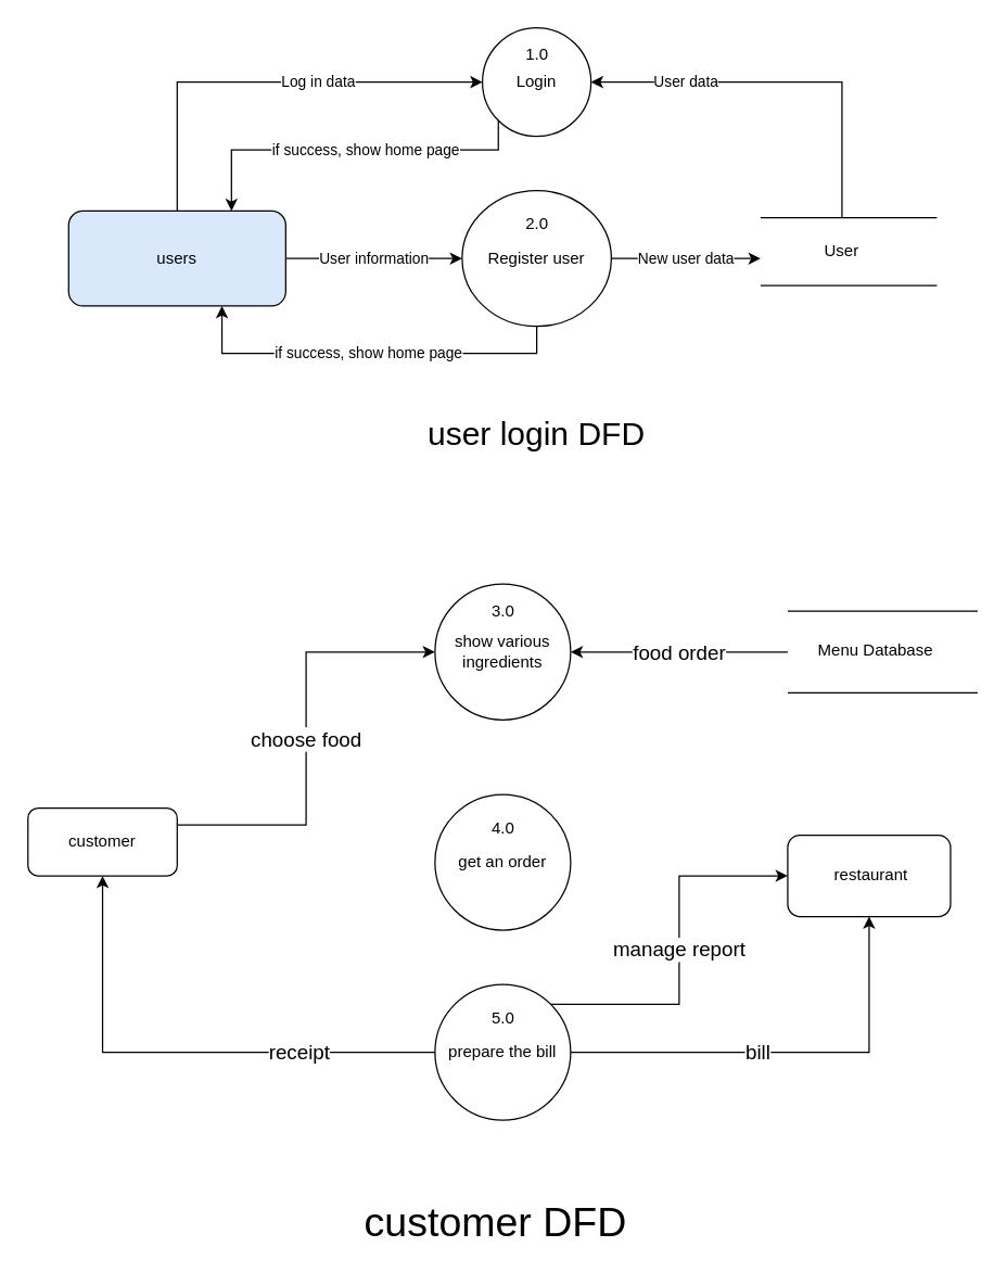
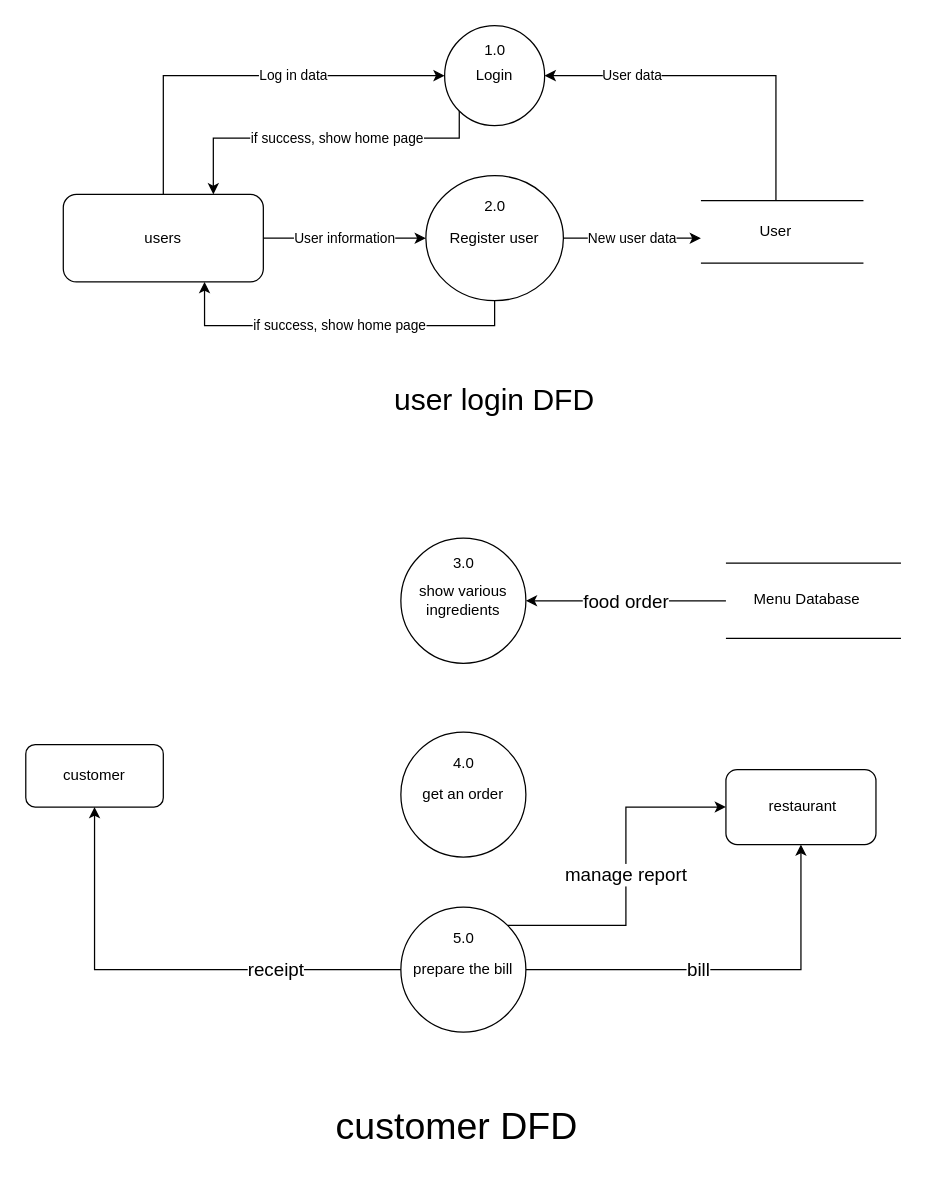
  <mxCell id="0" />
  <mxCell id="1" parent="0" />
  <mxCell id="2" value="if success, show home page" style="edgeStyle=orthogonalEdgeStyle;rounded=0;orthogonalLoop=1;jettySize=auto;html=1;exitX=0;exitY=1;exitDx=0;exitDy=0;entryX=0.75;entryY=0;entryDx=0;entryDy=0;" parent="1" source="3" target="6" edge="1"><mxGeometry x="-0.099" relative="1" as="geometry"><Array as="points"><mxPoint x="367" y="110" /><mxPoint x="170" y="110" /></Array><mxPoint as="offset" /><mxPoint x="170" y="150" as="targetPoint" /></mxGeometry></mxCell>
  <mxCell id="3" value="Login" style="ellipse;whiteSpace=wrap;html=1;aspect=fixed;" parent="1" vertex="1"><mxGeometry x="355" y="20" width="80" height="80" as="geometry" /></mxCell>
  <mxCell id="4" value="Register user" style="ellipse;whiteSpace=wrap;html=1;" parent="1" vertex="1"><mxGeometry x="340" y="140" width="110" height="100" as="geometry" /></mxCell>
  <mxCell id="5" value="Log in data" style="edgeStyle=orthogonalEdgeStyle;rounded=0;orthogonalLoop=1;jettySize=auto;html=1;exitX=0.532;exitY=0.016;exitDx=0;exitDy=0;entryX=0;entryY=0.5;entryDx=0;entryDy=0;exitPerimeter=0;" parent="1" source="6" target="3" edge="1"><mxGeometry x="0.258" relative="1" as="geometry"><mxPoint as="offset" /><Array as="points"><mxPoint x="130" y="150" /><mxPoint x="130" y="150" /><mxPoint x="130" y="60" /></Array></mxGeometry></mxCell>
- <mxCell id="6" value="&lt;font style=&quot;font-size: 12px;&quot;&gt;users&lt;/font&gt;" style="rounded=1;whiteSpace=wrap;html=1;fillColor=#dae8fc;" parent="1" vertex="1"><mxGeometry x="50" y="155" width="160" height="70" as="geometry" /></mxCell>
+ <mxCell id="6" value="&lt;font style=&quot;font-size: 12px;&quot;&gt;users&lt;/font&gt;" style="rounded=1;whiteSpace=wrap;html=1;" parent="1" vertex="1"><mxGeometry x="50" y="155" width="160" height="70" as="geometry" /></mxCell>
  <mxCell id="7" value="User information" style="edgeStyle=orthogonalEdgeStyle;rounded=0;orthogonalLoop=1;jettySize=auto;html=1;exitX=1;exitY=0.5;exitDx=0;exitDy=0;entryX=0;entryY=0.5;entryDx=0;entryDy=0;" parent="1" source="6" target="4" edge="1"><mxGeometry relative="1" as="geometry" /></mxCell>
  <mxCell id="8" value="if success, show home page" style="edgeStyle=orthogonalEdgeStyle;rounded=0;orthogonalLoop=1;jettySize=auto;html=1;exitX=0.5;exitY=1;exitDx=0;exitDy=0;entryX=0.706;entryY=1;entryDx=0;entryDy=0;entryPerimeter=0;" parent="1" source="4" target="6" edge="1"><mxGeometry relative="1" as="geometry" /></mxCell>
  <mxCell id="9" value="User data" style="edgeStyle=orthogonalEdgeStyle;rounded=0;orthogonalLoop=1;jettySize=auto;html=1;exitX=0.5;exitY=0;exitDx=0;exitDy=0;entryX=1;entryY=0.5;entryDx=0;entryDy=0;" parent="1" target="3" edge="1"><mxGeometry x="0.509" relative="1" as="geometry"><mxPoint as="offset" /><mxPoint x="620" y="160" as="sourcePoint" /><Array as="points"><mxPoint x="620" y="60" /></Array></mxGeometry></mxCell>
  <mxCell id="10" value="New user data" style="edgeStyle=orthogonalEdgeStyle;rounded=0;orthogonalLoop=1;jettySize=auto;html=1;exitX=1;exitY=0.5;exitDx=0;exitDy=0;entryX=0;entryY=0.5;entryDx=0;entryDy=0;" parent="1" source="4" edge="1"><mxGeometry relative="1" as="geometry"><mxPoint x="560" y="190" as="targetPoint" /></mxGeometry></mxCell>
  <mxCell id="11" value="User" style="text;html=1;align=center;verticalAlign=middle;whiteSpace=wrap;rounded=0;" parent="1" vertex="1"><mxGeometry x="590" y="170" width="60" height="30" as="geometry" /></mxCell>
  <mxCell id="12" value="" style="endArrow=none;html=1;rounded=0;" parent="1" edge="1"><mxGeometry width="50" height="50" relative="1" as="geometry"><mxPoint x="560" y="160" as="sourcePoint" /><mxPoint x="690" y="160" as="targetPoint" /></mxGeometry></mxCell>
  <mxCell id="13" value="" style="endArrow=none;html=1;rounded=0;" parent="1" edge="1"><mxGeometry width="50" height="50" relative="1" as="geometry"><mxPoint x="560" y="210" as="sourcePoint" /><mxPoint x="690" y="210" as="targetPoint" /></mxGeometry></mxCell>
  <mxCell id="14" value="user login DFD" style="text;html=1;align=center;verticalAlign=middle;whiteSpace=wrap;rounded=0;fontSize=24;" parent="1" vertex="1"><mxGeometry x="305" y="300" width="180" height="40" as="geometry" /></mxCell>
- <mxCell id="15" value="choose food" style="edgeStyle=orthogonalEdgeStyle;rounded=0;orthogonalLoop=1;jettySize=auto;html=1;exitX=1;exitY=0.25;exitDx=0;exitDy=0;entryX=0;entryY=0.5;entryDx=0;entryDy=0;fontSize=15;" edge="1" parent="1" source="16" target="18"><mxGeometry relative="1" as="geometry" /></mxCell>
  <mxCell id="16" value="customer" style="rounded=1;whiteSpace=wrap;html=1;" vertex="1" parent="1"><mxGeometry x="20" y="595" width="110" height="50" as="geometry" /></mxCell>
  <mxCell id="17" value="food order" style="edgeStyle=orthogonalEdgeStyle;rounded=0;orthogonalLoop=1;jettySize=auto;html=1;exitX=1;exitY=0.5;exitDx=0;exitDy=0;startArrow=classic;startFill=1;endArrow=none;endFill=0;fontSize=15;" edge="1" parent="1" source="18"><mxGeometry relative="1" as="geometry"><mxPoint x="580" y="480" as="targetPoint" /></mxGeometry></mxCell>
  <mxCell id="18" value="show various ingredients" style="ellipse;whiteSpace=wrap;html=1;aspect=fixed;" vertex="1" parent="1"><mxGeometry x="320" y="430" width="100" height="100" as="geometry" /></mxCell>
  <mxCell id="19" value="get an order" style="ellipse;whiteSpace=wrap;html=1;aspect=fixed;" vertex="1" parent="1"><mxGeometry x="320" y="585" width="100" height="100" as="geometry" /></mxCell>
  <mxCell id="20" value="receipt" style="edgeStyle=orthogonalEdgeStyle;rounded=0;orthogonalLoop=1;jettySize=auto;html=1;exitX=0;exitY=0.5;exitDx=0;exitDy=0;entryX=0.5;entryY=1;entryDx=0;entryDy=0;fontSize=15;" edge="1" parent="1" target="16"><mxGeometry x="-0.265" relative="1" as="geometry"><mxPoint x="379.67" y="775" as="sourcePoint" /><mxPoint x="190" y="635" as="targetPoint" /><Array as="points"><mxPoint x="75" y="775" /></Array><mxPoint as="offset" /></mxGeometry></mxCell>
  <mxCell id="21" value="manage report" style="edgeStyle=orthogonalEdgeStyle;rounded=0;orthogonalLoop=1;jettySize=auto;html=1;exitX=1;exitY=0;exitDx=0;exitDy=0;entryX=0;entryY=0.5;entryDx=0;entryDy=0;fontSize=15;" edge="1" parent="1" source="22" target="26"><mxGeometry relative="1" as="geometry" /></mxCell>
  <mxCell id="22" value="prepare the bill" style="ellipse;whiteSpace=wrap;html=1;aspect=fixed;" vertex="1" parent="1"><mxGeometry x="320" y="725" width="100" height="100" as="geometry" /></mxCell>
  <mxCell id="23" value="Menu Database" style="text;html=1;align=center;verticalAlign=middle;whiteSpace=wrap;rounded=0;" vertex="1" parent="1"><mxGeometry x="600" y="464.38" width="90" height="30" as="geometry" /></mxCell>
  <mxCell id="24" style="edgeStyle=orthogonalEdgeStyle;rounded=0;orthogonalLoop=1;jettySize=auto;html=1;exitX=0.5;exitY=1;exitDx=0;exitDy=0;" edge="1" parent="1" source="23" target="23"><mxGeometry relative="1" as="geometry" /></mxCell>
  <mxCell id="25" value="bill" style="edgeStyle=orthogonalEdgeStyle;rounded=0;orthogonalLoop=1;jettySize=auto;html=1;exitX=0.5;exitY=1;exitDx=0;exitDy=0;entryX=1;entryY=0.5;entryDx=0;entryDy=0;startArrow=classic;startFill=1;endArrow=none;endFill=0;fontSize=15;" edge="1" parent="1" source="26" target="22"><mxGeometry x="0.135" relative="1" as="geometry"><mxPoint as="offset" /></mxGeometry></mxCell>
  <mxCell id="26" value="&amp;nbsp;restaurant" style="rounded=1;whiteSpace=wrap;html=1;" vertex="1" parent="1"><mxGeometry x="580" y="615" width="120" height="60" as="geometry" /></mxCell>
  <mxCell id="27" value="customer DFD" style="text;html=1;align=center;verticalAlign=middle;whiteSpace=wrap;rounded=0;fontSize=30;" vertex="1" parent="1"><mxGeometry x="265" y="875" width="200" height="50" as="geometry" /></mxCell>
  <mxCell id="28" value="1.0" style="text;html=1;align=center;verticalAlign=middle;whiteSpace=wrap;rounded=0;" vertex="1" parent="1"><mxGeometry x="372.5" y="30" width="45" height="20" as="geometry" /></mxCell>
  <mxCell id="29" value="2.0" style="text;html=1;align=center;verticalAlign=middle;whiteSpace=wrap;rounded=0;" vertex="1" parent="1"><mxGeometry x="372.5" y="155" width="45" height="20" as="geometry" /></mxCell>
  <mxCell id="30" value="3.0" style="text;html=1;align=center;verticalAlign=middle;whiteSpace=wrap;rounded=0;" vertex="1" parent="1"><mxGeometry x="347.5" y="440" width="45" height="20" as="geometry" /></mxCell>
  <mxCell id="31" value="4.0" style="text;html=1;align=center;verticalAlign=middle;whiteSpace=wrap;rounded=0;" vertex="1" parent="1"><mxGeometry x="347.5" y="600" width="45" height="20" as="geometry" /></mxCell>
  <mxCell id="32" value="5.0" style="text;html=1;align=center;verticalAlign=middle;whiteSpace=wrap;rounded=0;" vertex="1" parent="1"><mxGeometry x="347.5" y="740" width="45" height="20" as="geometry" /></mxCell>
  <mxCell id="33" value="" style="endArrow=none;html=1;rounded=0;" edge="1" parent="1"><mxGeometry width="50" height="50" relative="1" as="geometry"><mxPoint x="580" y="450" as="sourcePoint" /><mxPoint x="720" y="450" as="targetPoint" /></mxGeometry></mxCell>
  <mxCell id="34" value="" style="endArrow=none;html=1;rounded=0;" edge="1" parent="1"><mxGeometry width="50" height="50" relative="1" as="geometry"><mxPoint x="580" y="510" as="sourcePoint" /><mxPoint x="720" y="510" as="targetPoint" /></mxGeometry></mxCell>
